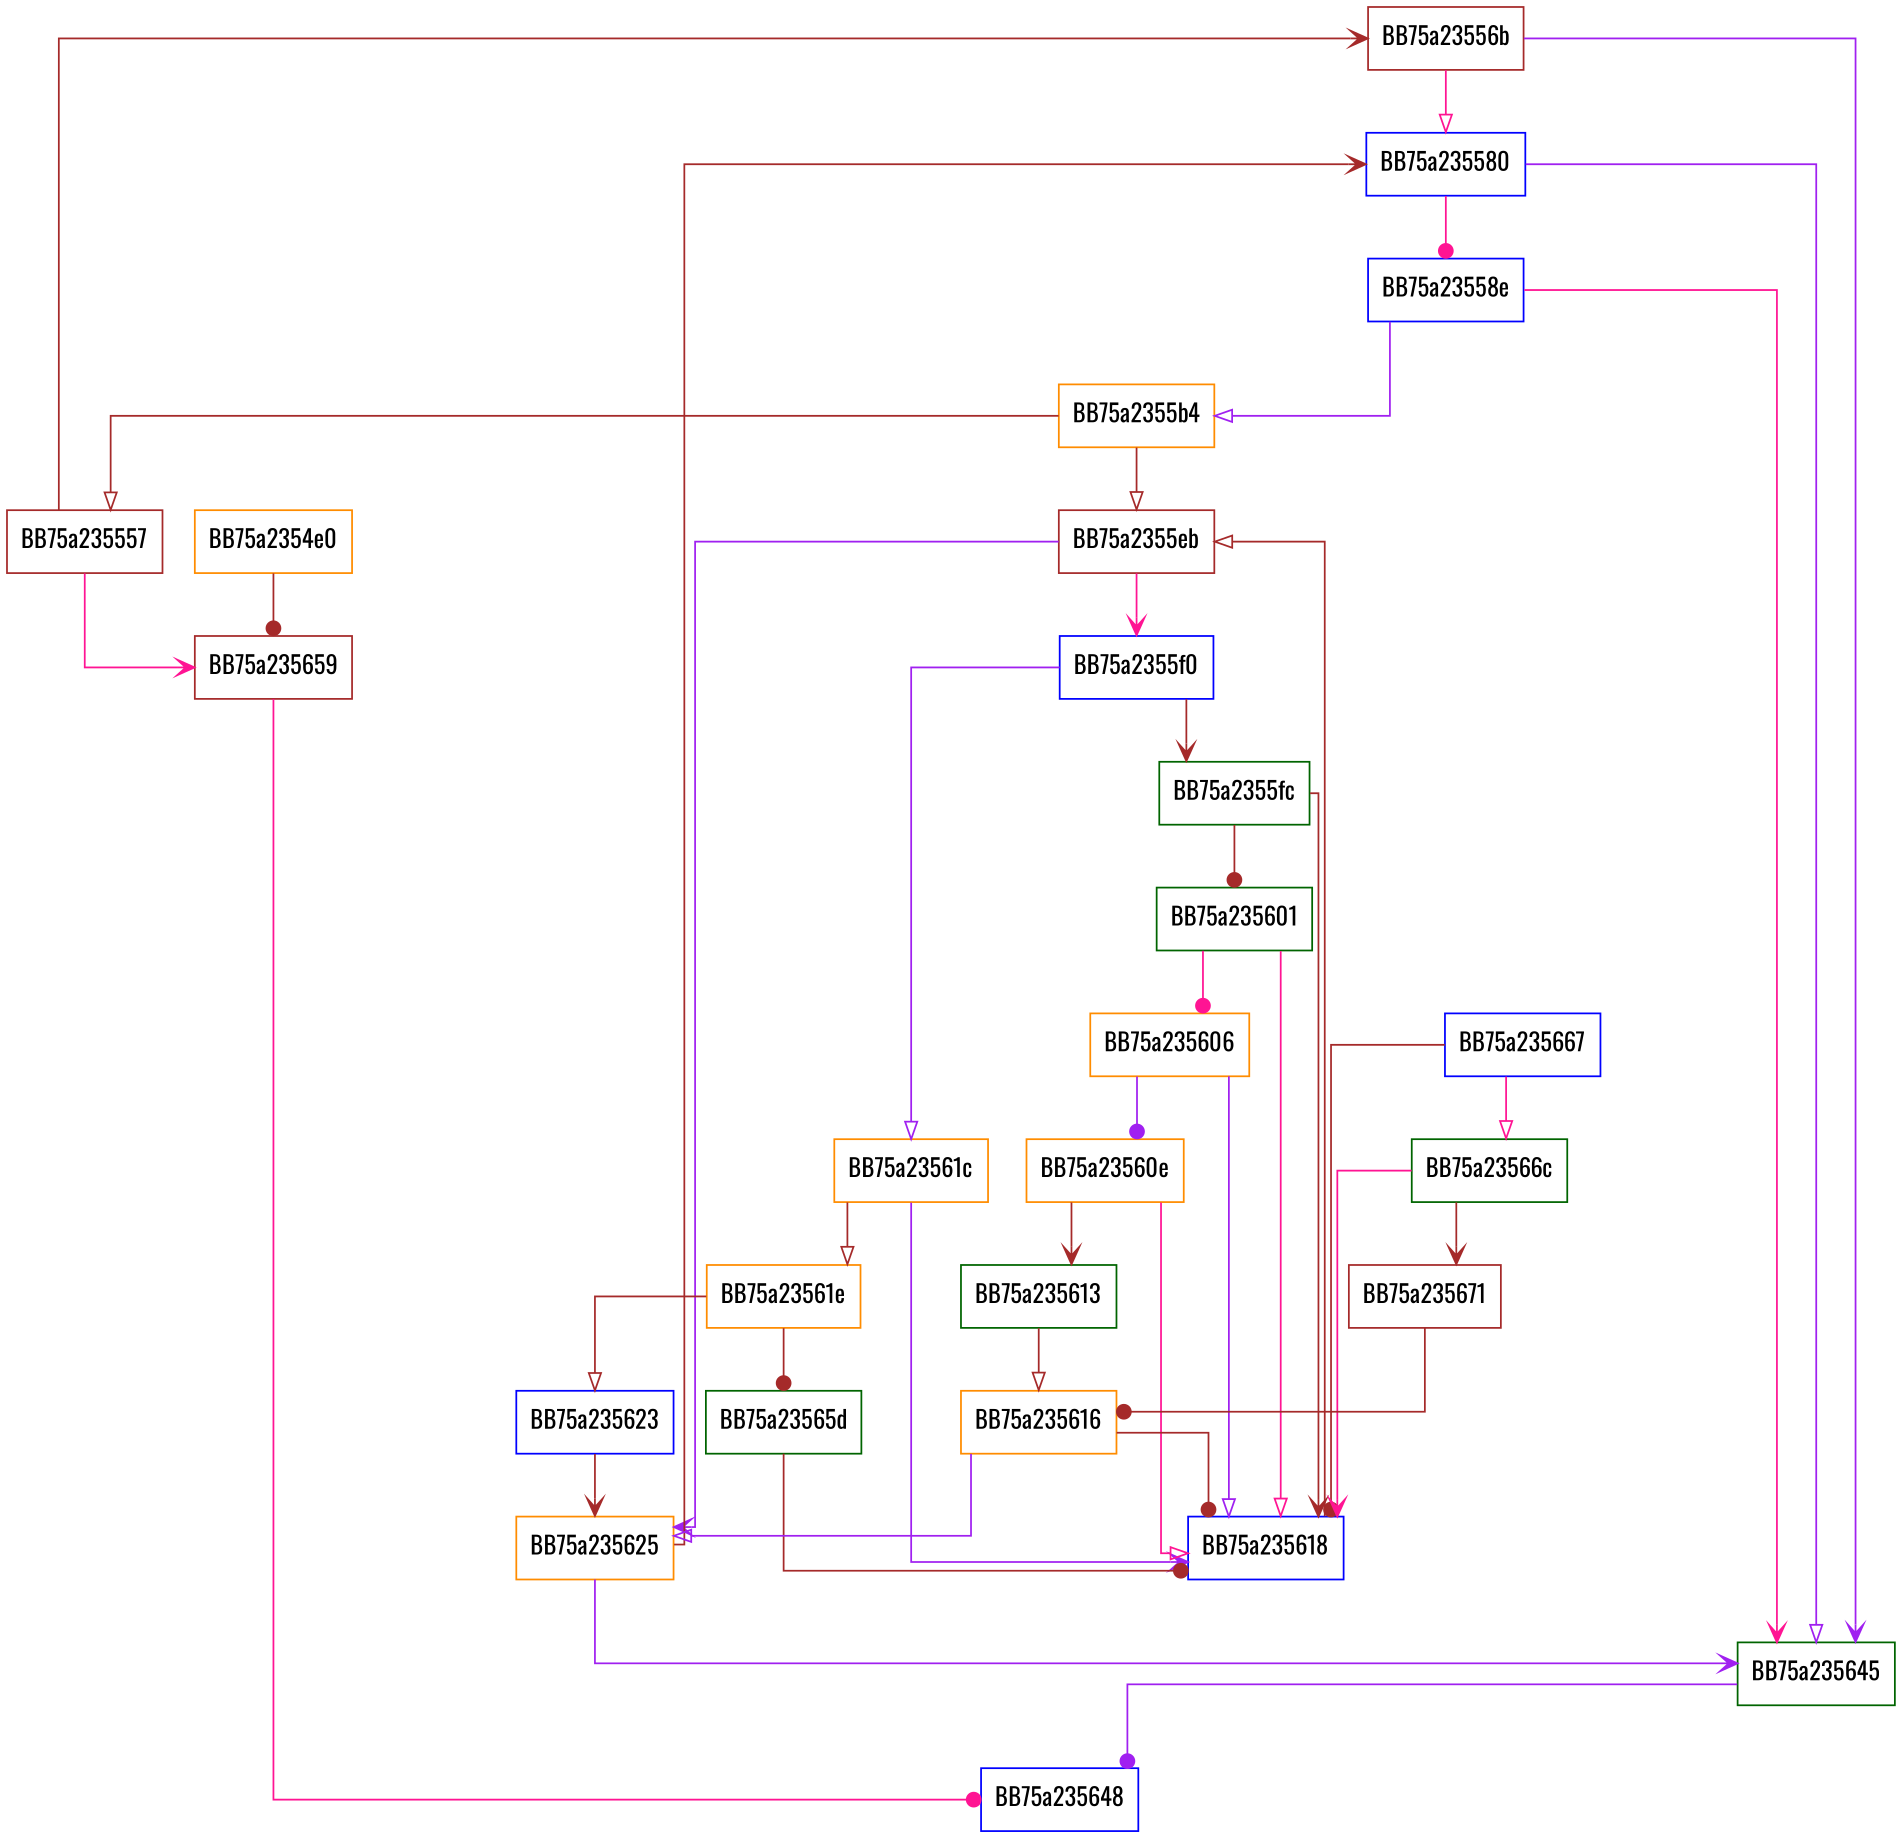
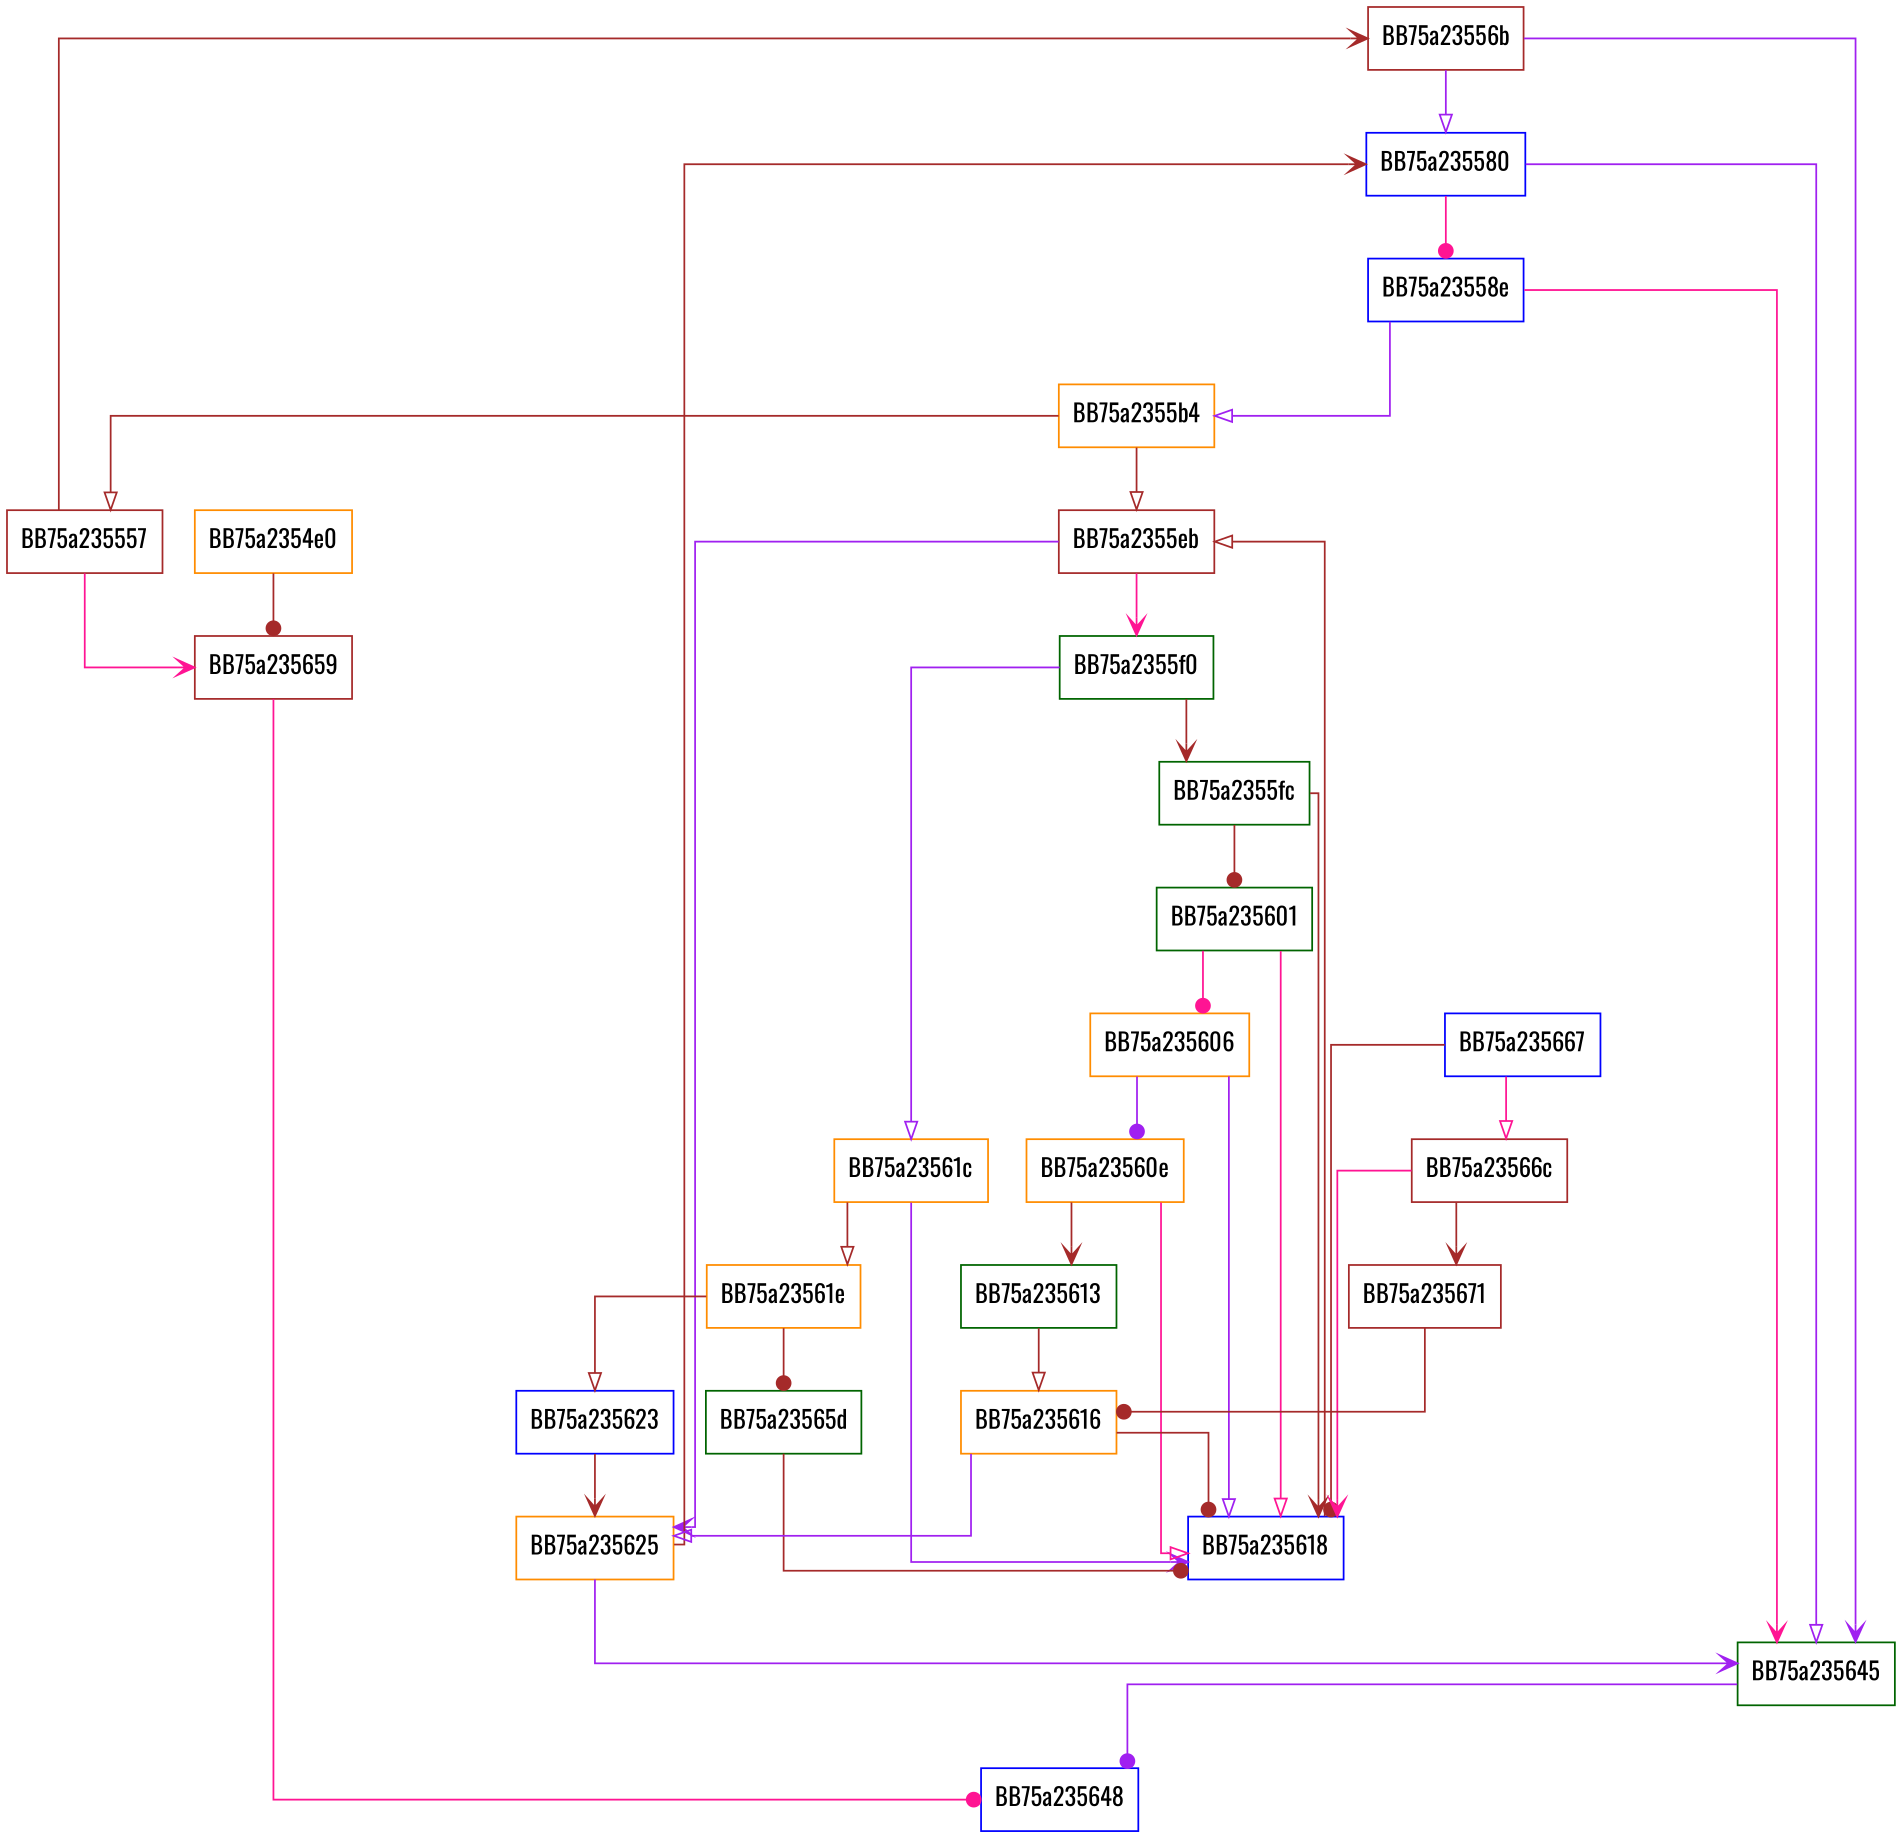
  digraph {
    fontname=Oswald
    splines=ortho
    node [color=darkorange fontname=Oswald shape=box]
    edge [arrowhead=vee color=brown fontname=Oswald]
    BB75a235659 [color=brown]
    BB75a2354e0
    BB75a235648 [color=blue]
    BB75a235557 [color=brown]
    BB75a23556b [color=brown]
    BB75a235645 [color=darkgreen]
    BB75a235580 [color=blue]
    BB75a23558e [color=blue]
    BB75a2355b4
    BB75a2355eb [color=brown]
    BB75a235625
-   BB75a2355f0 [color=blue]
+   BB75a2355f0 [color=darkgreen]
    BB75a23561c
    BB75a2355fc [color=darkgreen]
    BB75a235618 [color=blue]
    BB75a23561e
    BB75a235601 [color=darkgreen]
    BB75a23565d [color=darkgreen]
    BB75a235623 [color=blue]
    BB75a235606
    BB75a23560e
    BB75a235613 [color=darkgreen]
    BB75a235616
    BB75a235667 [color=blue]
-   BB75a23566c [color=darkgreen]
+   BB75a23566c [color=brown]
    BB75a235671 [color=brown]
    BB75a235659 -> BB75a235648 [arrowhead=dot color=deeppink]
    BB75a2354e0 -> BB75a235659 [arrowhead=dot]
    BB75a235557 -> BB75a235659 [color=deeppink]
    BB75a235557 -> BB75a23556b
    BB75a23556b -> BB75a235645 [color=purple]
-   BB75a23556b -> BB75a235580 [arrowhead=onormal color=deeppink]
+   BB75a23556b -> BB75a235580 [arrowhead=onormal color=purple]
    BB75a235645 -> BB75a235648 [arrowhead=dot color=purple]
    BB75a235580 -> BB75a235645 [arrowhead=onormal color=purple]
    BB75a235580 -> BB75a23558e [arrowhead=dot color=deeppink]
    BB75a23558e -> BB75a235645 [color=deeppink]
    BB75a23558e -> BB75a2355b4 [arrowhead=onormal color=purple]
    BB75a2355b4 -> BB75a235557 [arrowhead=onormal]
    BB75a2355b4 -> BB75a2355eb [arrowhead=onormal]
    BB75a2355eb -> BB75a235625 [color=purple]
    BB75a2355eb -> BB75a2355f0 [color=deeppink]
    BB75a235625 -> BB75a235645 [color=purple]
    BB75a235625 -> BB75a235580
    BB75a2355f0 -> BB75a23561c [arrowhead=onormal color=purple]
    BB75a2355f0 -> BB75a2355fc
    BB75a23561c -> BB75a235618 [color=purple]
    BB75a23561c -> BB75a23561e [arrowhead=onormal]
    BB75a2355fc -> BB75a235618
    BB75a2355fc -> BB75a235601 [arrowhead=dot]
    BB75a235618 -> BB75a2355eb [arrowhead=onormal]
    BB75a23561e -> BB75a23565d [arrowhead=dot]
    BB75a23561e -> BB75a235623 [arrowhead=onormal]
    BB75a235601 -> BB75a235618 [arrowhead=onormal color=deeppink]
    BB75a235601 -> BB75a235606 [arrowhead=dot color=deeppink]
    BB75a23565d -> BB75a235618 [arrowhead=dot]
    BB75a235623 -> BB75a235625
    BB75a235606 -> BB75a235618 [arrowhead=onormal color=purple]
    BB75a235606 -> BB75a23560e [arrowhead=dot color=purple]
    BB75a23560e -> BB75a235618 [arrowhead=onormal color=deeppink]
    BB75a23560e -> BB75a235613
    BB75a235613 -> BB75a235616 [arrowhead=onormal]
    BB75a235616 -> BB75a235625 [arrowhead=onormal color=purple]
    BB75a235616 -> BB75a235618 [arrowhead=dot]
    BB75a235667 -> BB75a235618 [arrowhead=dot]
    BB75a235667 -> BB75a23566c [arrowhead=onormal color=deeppink]
    BB75a23566c -> BB75a235618 [color=deeppink]
    BB75a23566c -> BB75a235671
    BB75a235671 -> BB75a235616 [arrowhead=dot]
  }
